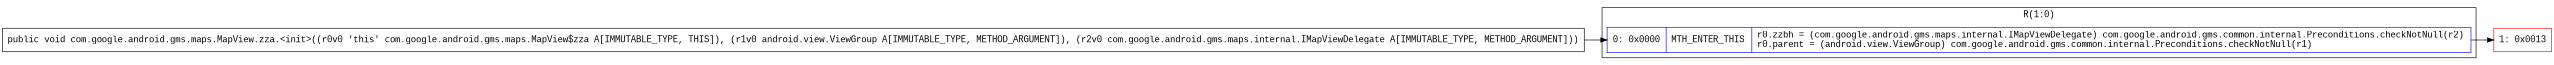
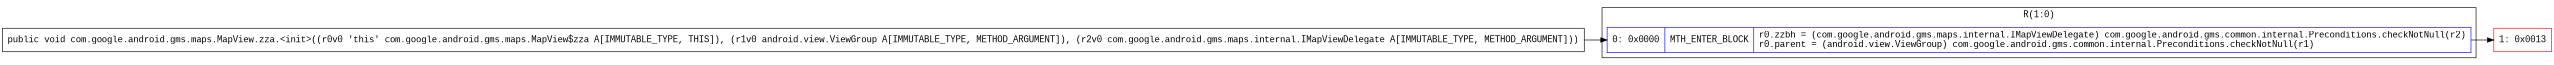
  digraph {
    rankdir=LR
    fontname="Liberation Mono"
    node [shape=record fontname="Liberation Mono"]
    edge [fontname="Liberation Mono"]
-   n1 [color=blue label="{0\:\ 0x0000|MTH_ENTER_THIS\l|r0.zzbh = (com.google.android.gms.maps.internal.IMapViewDelegate) com.google.android.gms.common.internal.Preconditions.checkNotNull(r2)\lr0.parent = (android.view.ViewGroup) com.google.android.gms.common.internal.Preconditions.checkNotNull(r1)\l}"]
+   n1 [color=blue label="{0\:\ 0x0000|MTH_ENTER_BLOCK\l|r0.zzbh = (com.google.android.gms.maps.internal.IMapViewDelegate) com.google.android.gms.common.internal.Preconditions.checkNotNull(r2)\lr0.parent = (android.view.ViewGroup) com.google.android.gms.common.internal.Preconditions.checkNotNull(r1)\l}"]
    n2 [color=red label="{1\:\ 0x0013}"]
    n3 [label="{public void com.google.android.gms.maps.MapView.zza.\<init\>((r0v0 'this' com.google.android.gms.maps.MapView$zza A[IMMUTABLE_TYPE, THIS]), (r1v0 android.view.ViewGroup A[IMMUTABLE_TYPE, METHOD_ARGUMENT]), (r2v0 com.google.android.gms.maps.internal.IMapViewDelegate A[IMMUTABLE_TYPE, METHOD_ARGUMENT])) }"]
    subgraph cluster_1 {
      label="R(1:0)"
      n1
    }
    n1 -> n2
    n3 -> n1
  }
